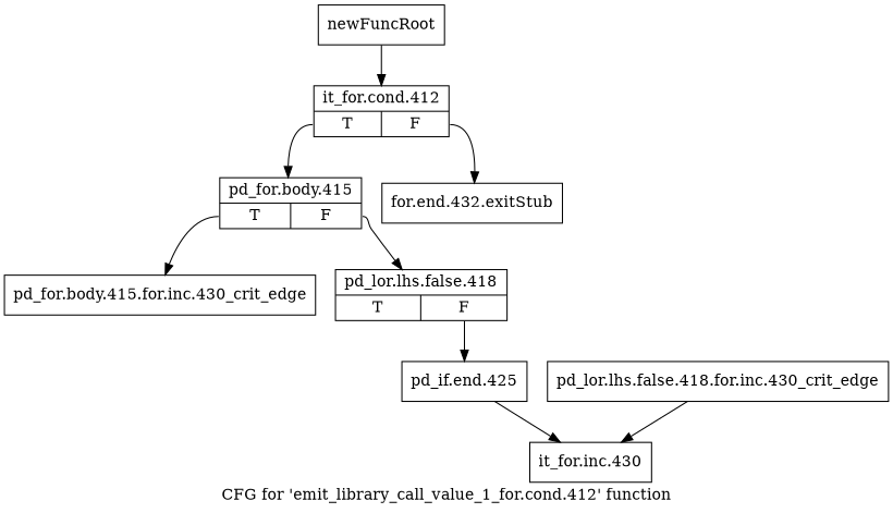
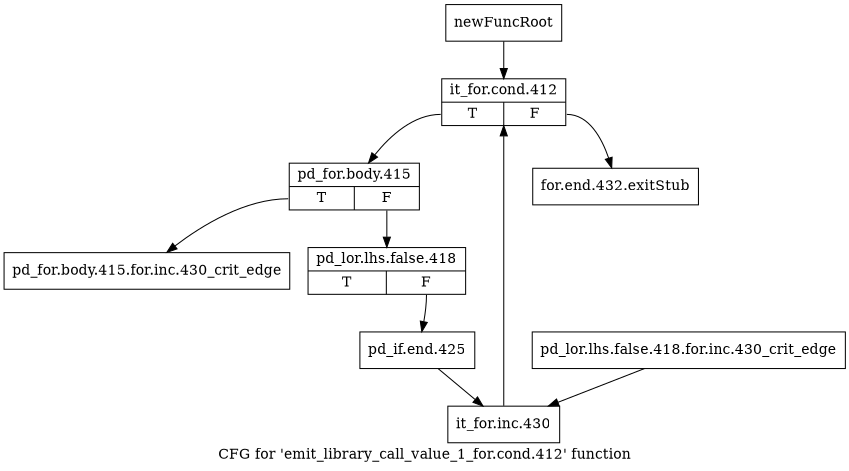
  digraph {
    label="CFG for 'emit_library_call_value_1_for.cond.412' function"
    node [shape=record]
    n1 [label="{newFuncRoot}"]
    n2 [label="{it_for.cond.412|{<s0>T|<s1>F}}"]
    n3 [label="{for.end.432.exitStub}"]
    n4 [label="{pd_for.body.415|{<s0>T|<s1>F}}"]
    n5 [label="{pd_for.body.415.for.inc.430_crit_edge}"]
    n6 [label="{pd_lor.lhs.false.418|{<s0>T|<s1>F}}"]
    n7 [label="{pd_if.end.425}"]
    n8 [label="{it_for.inc.430}"]
    n9 [label="{pd_lor.lhs.false.418.for.inc.430_crit_edge}"]
    n1 -> n2
    n2 -> n3 [tailport=s1]
    n2 -> n4 [tailport=s0]
    n4 -> n5 [tailport=s0]
    n4 -> n6 [tailport=s1]
    n6 -> n7 [tailport=s1]
    n7 -> n8
+   n8 -> n2
    n9 -> n8
  }
